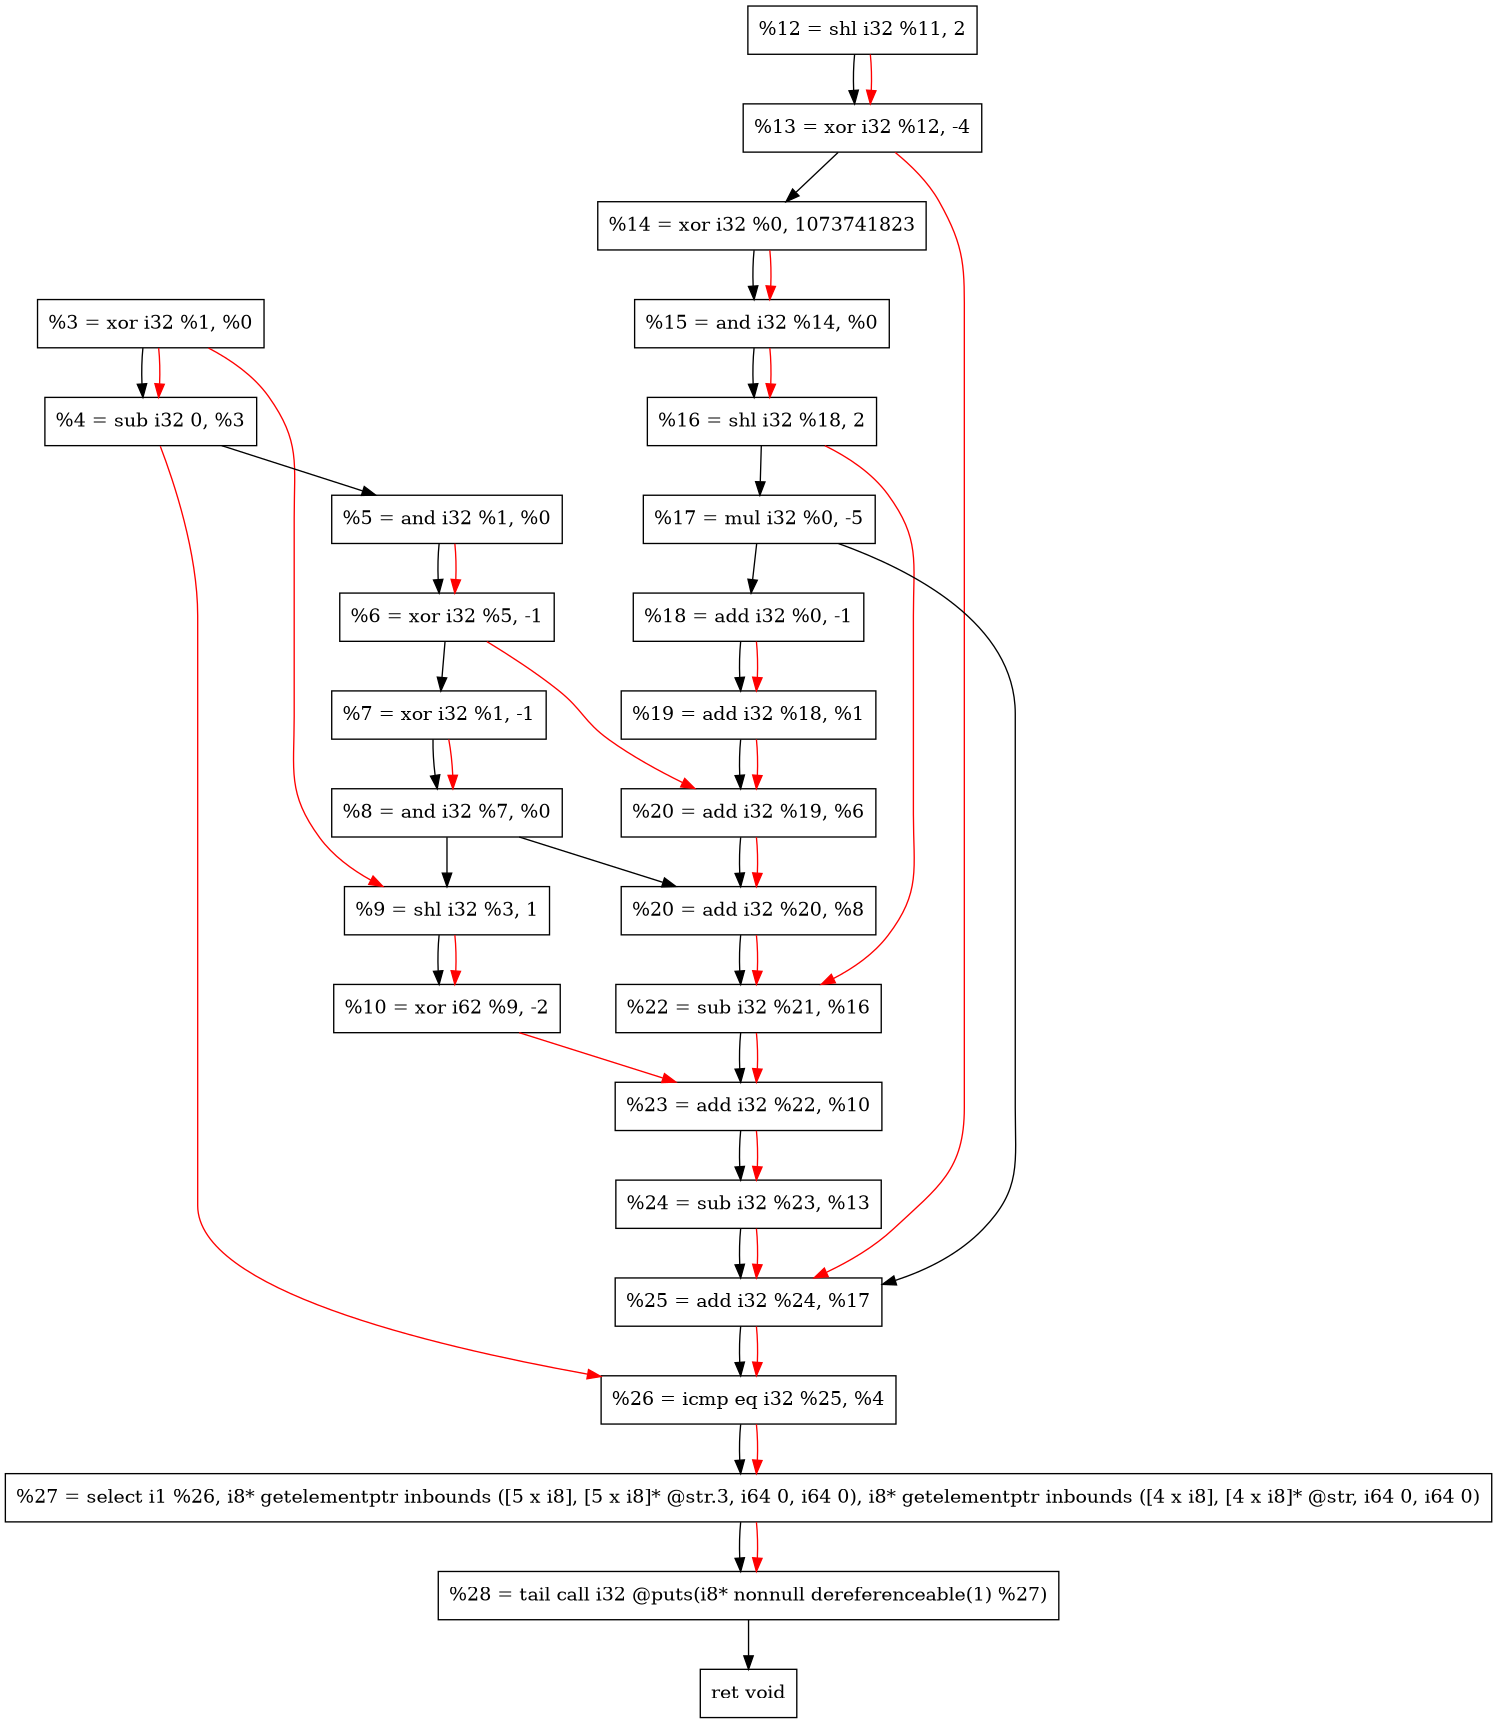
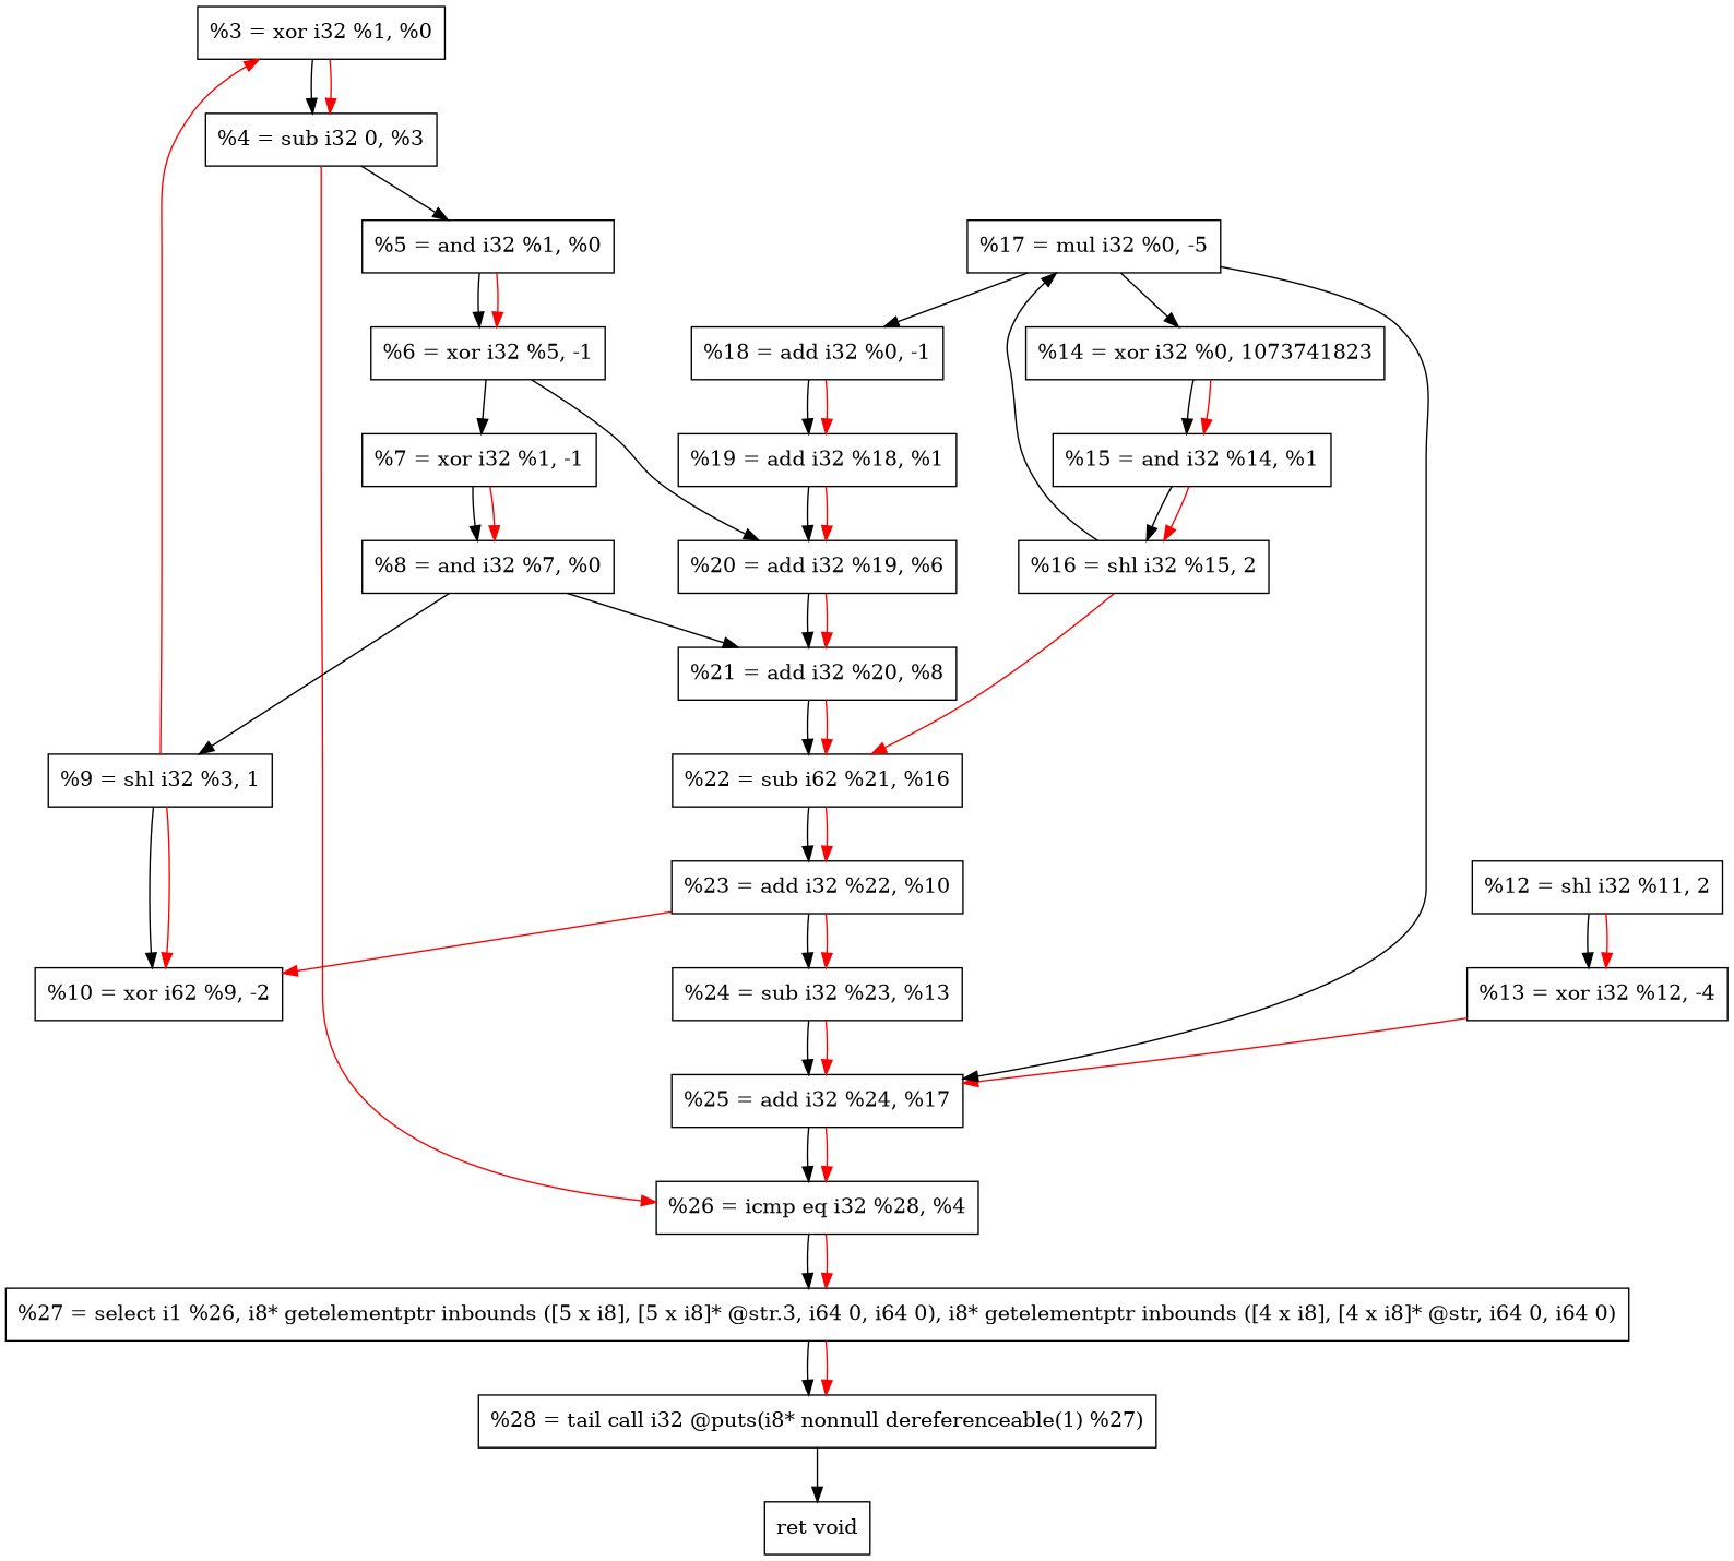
  digraph {
    fontname="DejaVu Serif"
    node [fontname="DejaVu Serif" shape=record]
    edge [fontname="DejaVu Serif"]
    n1 [label="  %3 = xor i32 %1, %0"]
    n2 [label="  %4 = sub i32 0, %3"]
    n3 [label="  %9 = shl i32 %3, 1"]
    n4 [label="  %5 = and i32 %1, %0"]
-   n5 [label="  %26 = icmp eq i32 %25, %4"]
+   n5 [label="%26 = icmp eq i32 %28, %4"]
    n6 [label="%10 = xor i62 %9, -2"]
    n7 [label="  %6 = xor i32 %5, -1"]
    n8 [label="  %27 = select i1 %26, i8* getelementptr inbounds ([5 x i8], [5 x i8]* @str.3, i64 0, i64 0), i8* getelementptr inbounds ([4 x i8], [4 x i8]* @str, i64 0, i64 0)"]
    n9 [label="  %7 = xor i32 %1, -1"]
    n10 [label="  %20 = add i32 %19, %6"]
    n11 [label="  %8 = and i32 %7, %0"]
-   n12 [label="%20 = add i32 %20, %8"]
-   n13 [label="  %22 = sub i32 %21, %16"]
+   n12 [label="  %21 = add i32 %20, %8"]
+   n13 [label="%22 = sub i62 %21, %16"]
    n14 [label="  %23 = add i32 %22, %10"]
    n15 [label="  %24 = sub i32 %23, %13"]
    n16 [label="  %12 = shl i32 %11, 2"]
    n17 [label="  %13 = xor i32 %12, -4"]
    n18 [label="  %14 = xor i32 %0, 1073741823"]
    n19 [label="  %25 = add i32 %24, %17"]
-   n20 [label="%15 = and i32 %14, %0"]
-   n21 [label="%16 = shl i32 %18, 2"]
+   n20 [label="  %15 = and i32 %14, %1"]
+   n21 [label="  %16 = shl i32 %15, 2"]
    n22 [label="  %17 = mul i32 %0, -5"]
    n23 [label="  %18 = add i32 %0, -1"]
    n24 [label="  %19 = add i32 %18, %1"]
    n25 [label="  %28 = tail call i32 @puts(i8* nonnull dereferenceable(1) %27)"]
    n26 [label="  ret void"]
    n1 -> n2
    n1 -> n2 [color=red]
-   n1 -> n3 [color=red]
+   n3 -> n1 [color=red]
    n2 -> n4
    n2 -> n5 [color=red]
    n3 -> n6
    n3 -> n6 [color=red]
    n4 -> n7
    n4 -> n7 [color=red]
    n5 -> n8
    n5 -> n8 [color=red]
-   n6 -> n14 [color=red]
+   n14 -> n6 [color=red]
    n7 -> n9
-   n7 -> n10 [color=red]
+   n7 -> n10 [color=black]
    n8 -> n25
    n8 -> n25 [color=red]
    n9 -> n11
    n9 -> n11 [color=red]
    n10 -> n12
    n10 -> n12 [color=red]
    n11 -> n3
    n11 -> n12 [color=black]
    n12 -> n13
    n12 -> n13 [color=red]
    n13 -> n14
    n13 -> n14 [color=red]
    n14 -> n15
    n14 -> n15 [color=red]
    n15 -> n19
    n15 -> n19 [color=red]
    n16 -> n17
    n16 -> n17 [color=red]
-   n17 -> n18
+   n22 -> n18
    n17 -> n19 [color=red]
    n18 -> n20
    n18 -> n20 [color=red]
    n19 -> n5
    n19 -> n5 [color=red]
    n20 -> n21
    n20 -> n21 [color=red]
    n21 -> n13 [color=red]
    n21 -> n22
    n22 -> n19 [color=black]
    n22 -> n23
    n23 -> n24
    n23 -> n24 [color=red]
    n24 -> n10
    n24 -> n10 [color=red]
    n25 -> n26
  }
